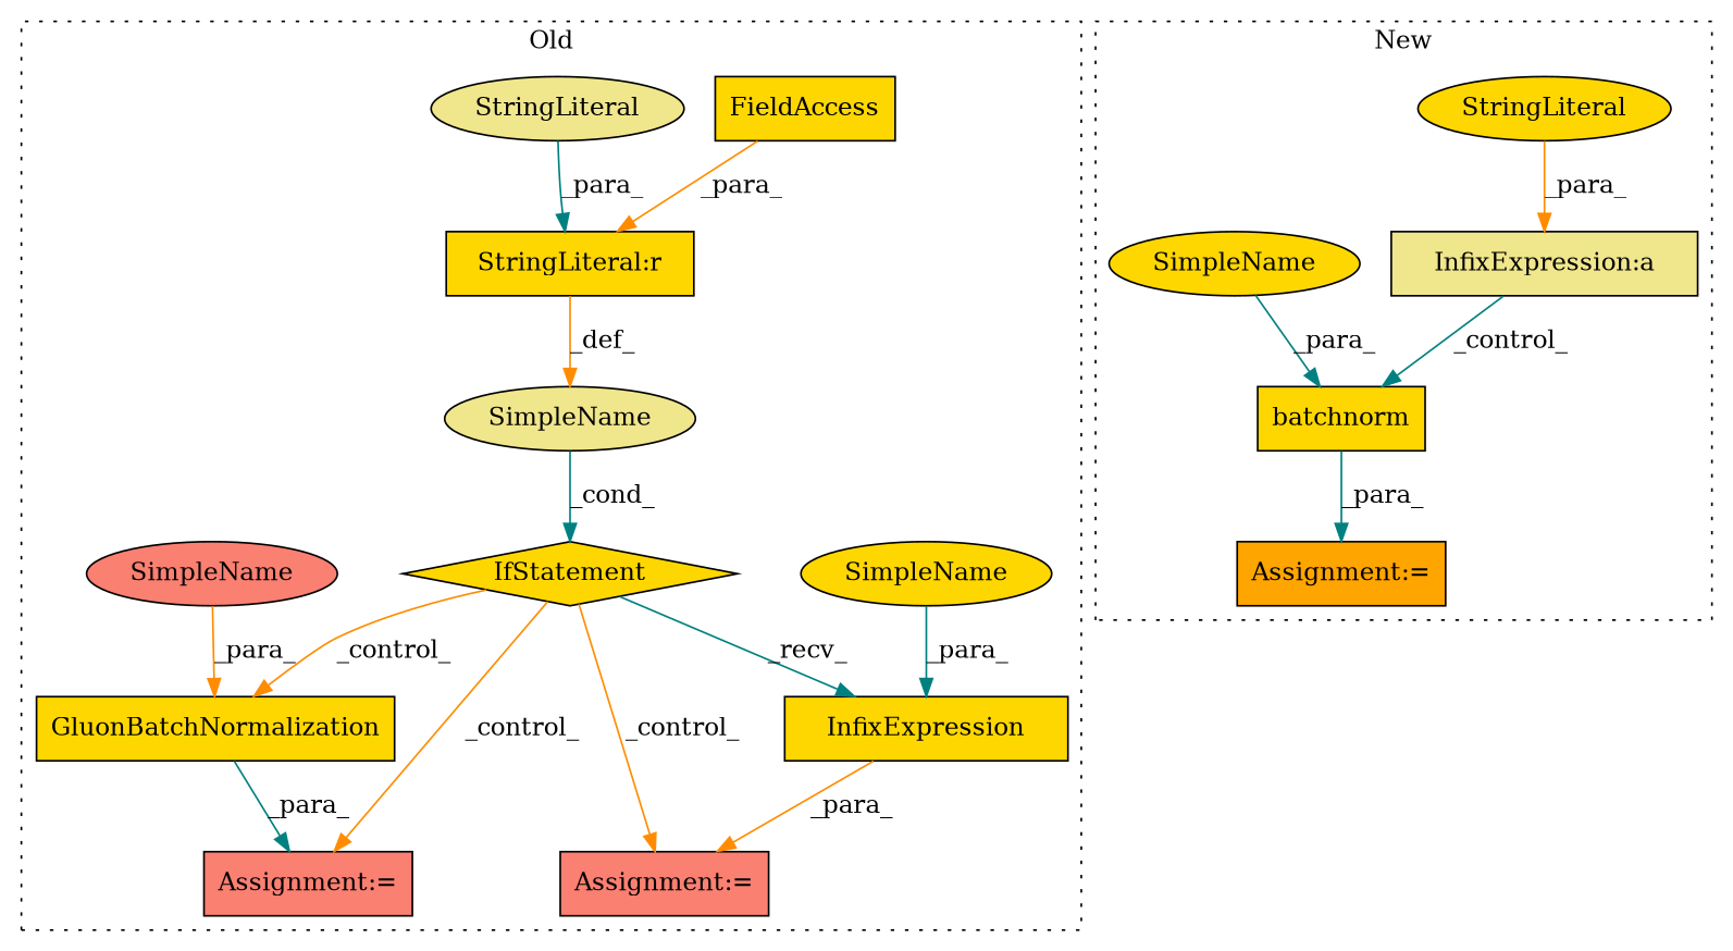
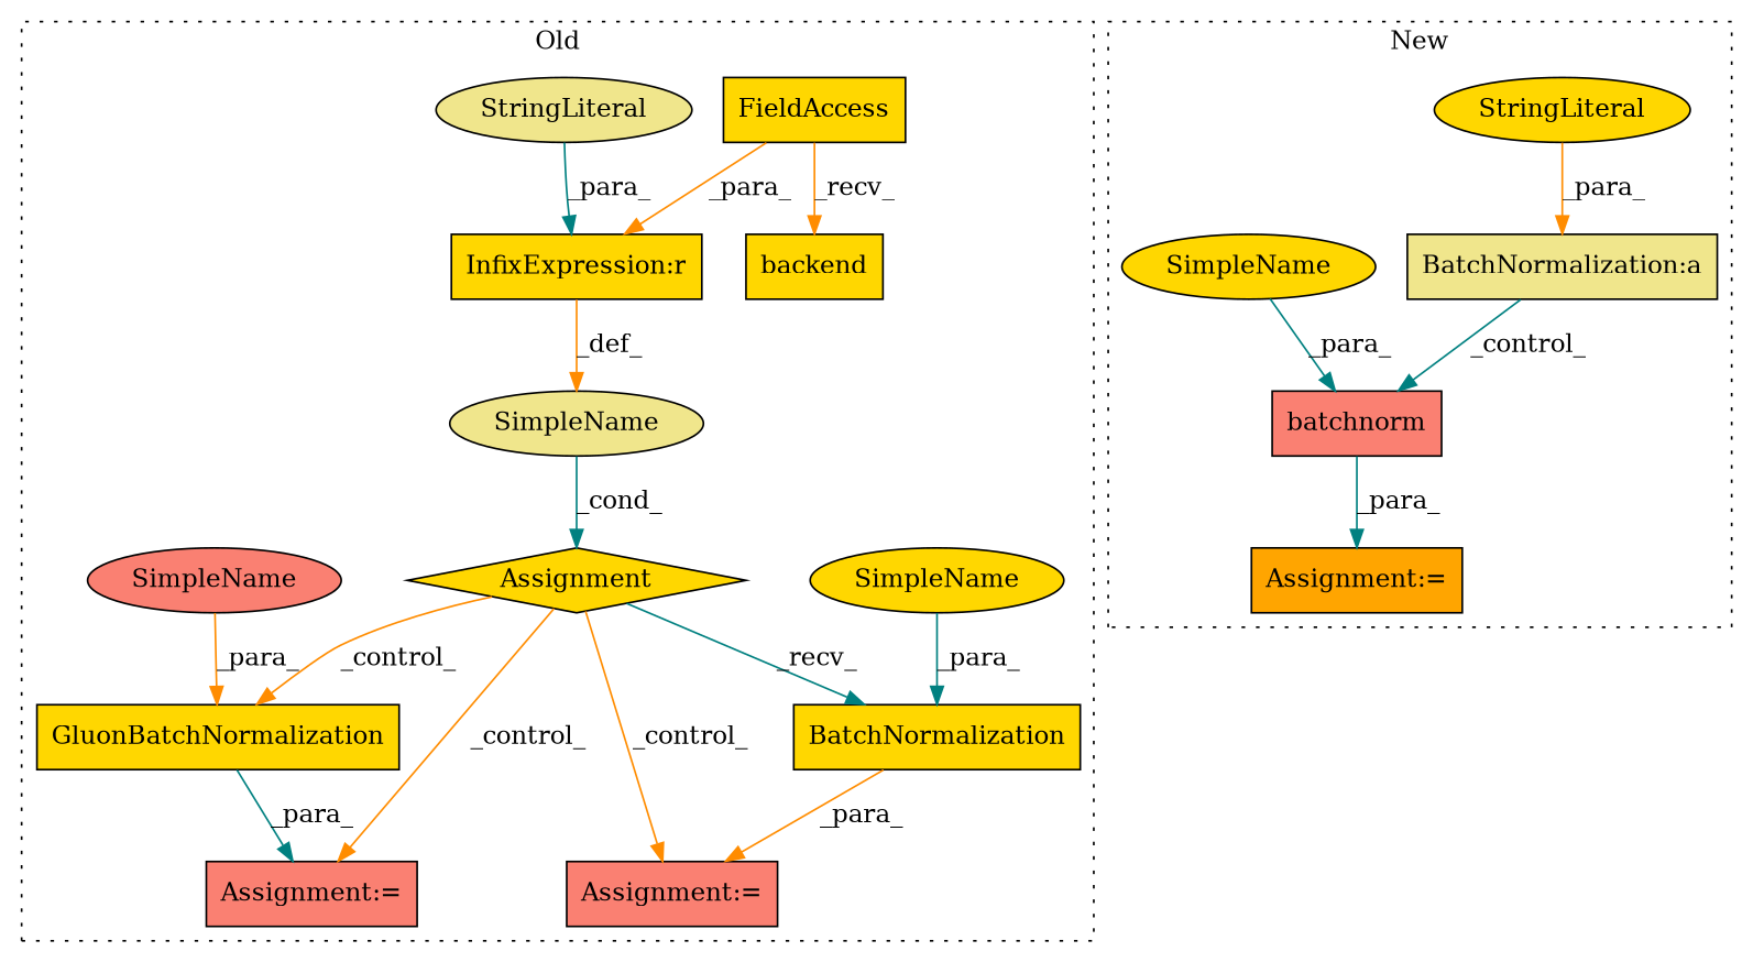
  digraph {
    node [a=32 fillcolor=gold l=1 s=2659 shape=box style=filled]
    edge [color=darkorange]
    n1 [l="24,1" label=GluonBatchNormalization s="2705,2730"]
-   n2 [l="19,1" label=InfixExpression s="2768,2788"]
-   n3 [a=27 l=4 label="StringLiteral:r" s=2682]
-   n4 [a=25 l="4,2" label=IfStatement s="2655,2693" shape=diamond]
+   n2 [l="19,1" label=BatchNormalization s="2768,2788"]
+   n3 [a=27 l=4 label="InfixExpression:r" s=2682]
+   n4 [a=25 l="4,2" label=Assignment s="2655,2693" shape=diamond]
    n5 [a=42 fillcolor=khaki label=SimpleName shape=ellipse l="" s=""]
+   n6 [l=9 label=backend s=2673]
    n7 [a=22 l=13 label=FieldAccess]
    n8 [a=7 fillcolor=salmon label="Assignment:=" s=2704]
    n9 [a=45 fillcolor=khaki l=7 label=StringLiteral s=2686 shape=ellipse]
    n10 [a=7 fillcolor=salmon label="Assignment:=" s=2754]
    n11 [a=42 fillcolor=salmon label=SimpleName s=2729 shape=ellipse]
    n12 [a=42 label=SimpleName s=2787 shape=ellipse]
-   n13 [l="10,1" label=batchnorm s="2643,2667"]
-   n14 [a=27 fillcolor=khaki l=3 label="InfixExpression:a"]
+   n13 [fillcolor=salmon l="10,1" label=batchnorm s="2643,2667"]
+   n14 [a=27 fillcolor=khaki l=3 label="BatchNormalization:a"]
    n15 [a=45 l=5 label=StringLiteral s=2662 shape=ellipse]
    n16 [a=7 fillcolor=orange label="Assignment:=" s=2642]
    n17 [a=42 label=SimpleName s=2653 shape=ellipse]
    subgraph cluster_1 {
      label=Old
      style=dotted
      n1
      n2
      n3
      n4
      n5
+     n6
      n7
      n8
      n9
      n10
      n11
      n12
    }
    subgraph cluster_2 {
      label=New
      style=dotted
      n13
      n14
      n15
      n16
      n17
    }
    n1 -> n8 [color=teal label=_para_]
    n2 -> n10 [label=_para_]
    n3 -> n5 [label=_def_]
    n4 -> n1 [label=_control_]
    n4 -> n2 [color=teal label=_recv_]
    n4 -> n8 [label=_control_]
    n4 -> n10 [label=_control_]
    n5 -> n4 [color=teal label=_cond_]
    n7 -> n3 [label=_para_]
+   n7 -> n6 [label=_recv_]
    n9 -> n3 [color=teal label=_para_]
    n11 -> n1 [label=_para_]
    n12 -> n2 [color=teal label=_para_]
    n13 -> n16 [color=teal label=_para_]
    n14 -> n13 [color=teal label=_control_]
    n15 -> n14 [label=_para_]
    n17 -> n13 [color=teal label=_para_]
  }
